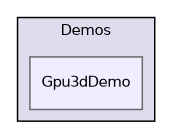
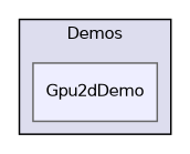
  digraph {
    compound=true
-   n1 [fillcolor="#eeeeff" fontname=Helvetica fontsize=10 label=Gpu3dDemo pencolor=black shape=box style=filled color=gray40]
+   n1 [fillcolor="#eeeeff" fontname=Helvetica fontsize=10 label=Gpu2dDemo pencolor=black shape=box style=filled color=gray40]
    subgraph cluster_1 {
      bgcolor="#ddddee"
      fontname=Helvetica
      fontsize=10
      label=Demos
      pencolor=black
      n1
    }
  }
